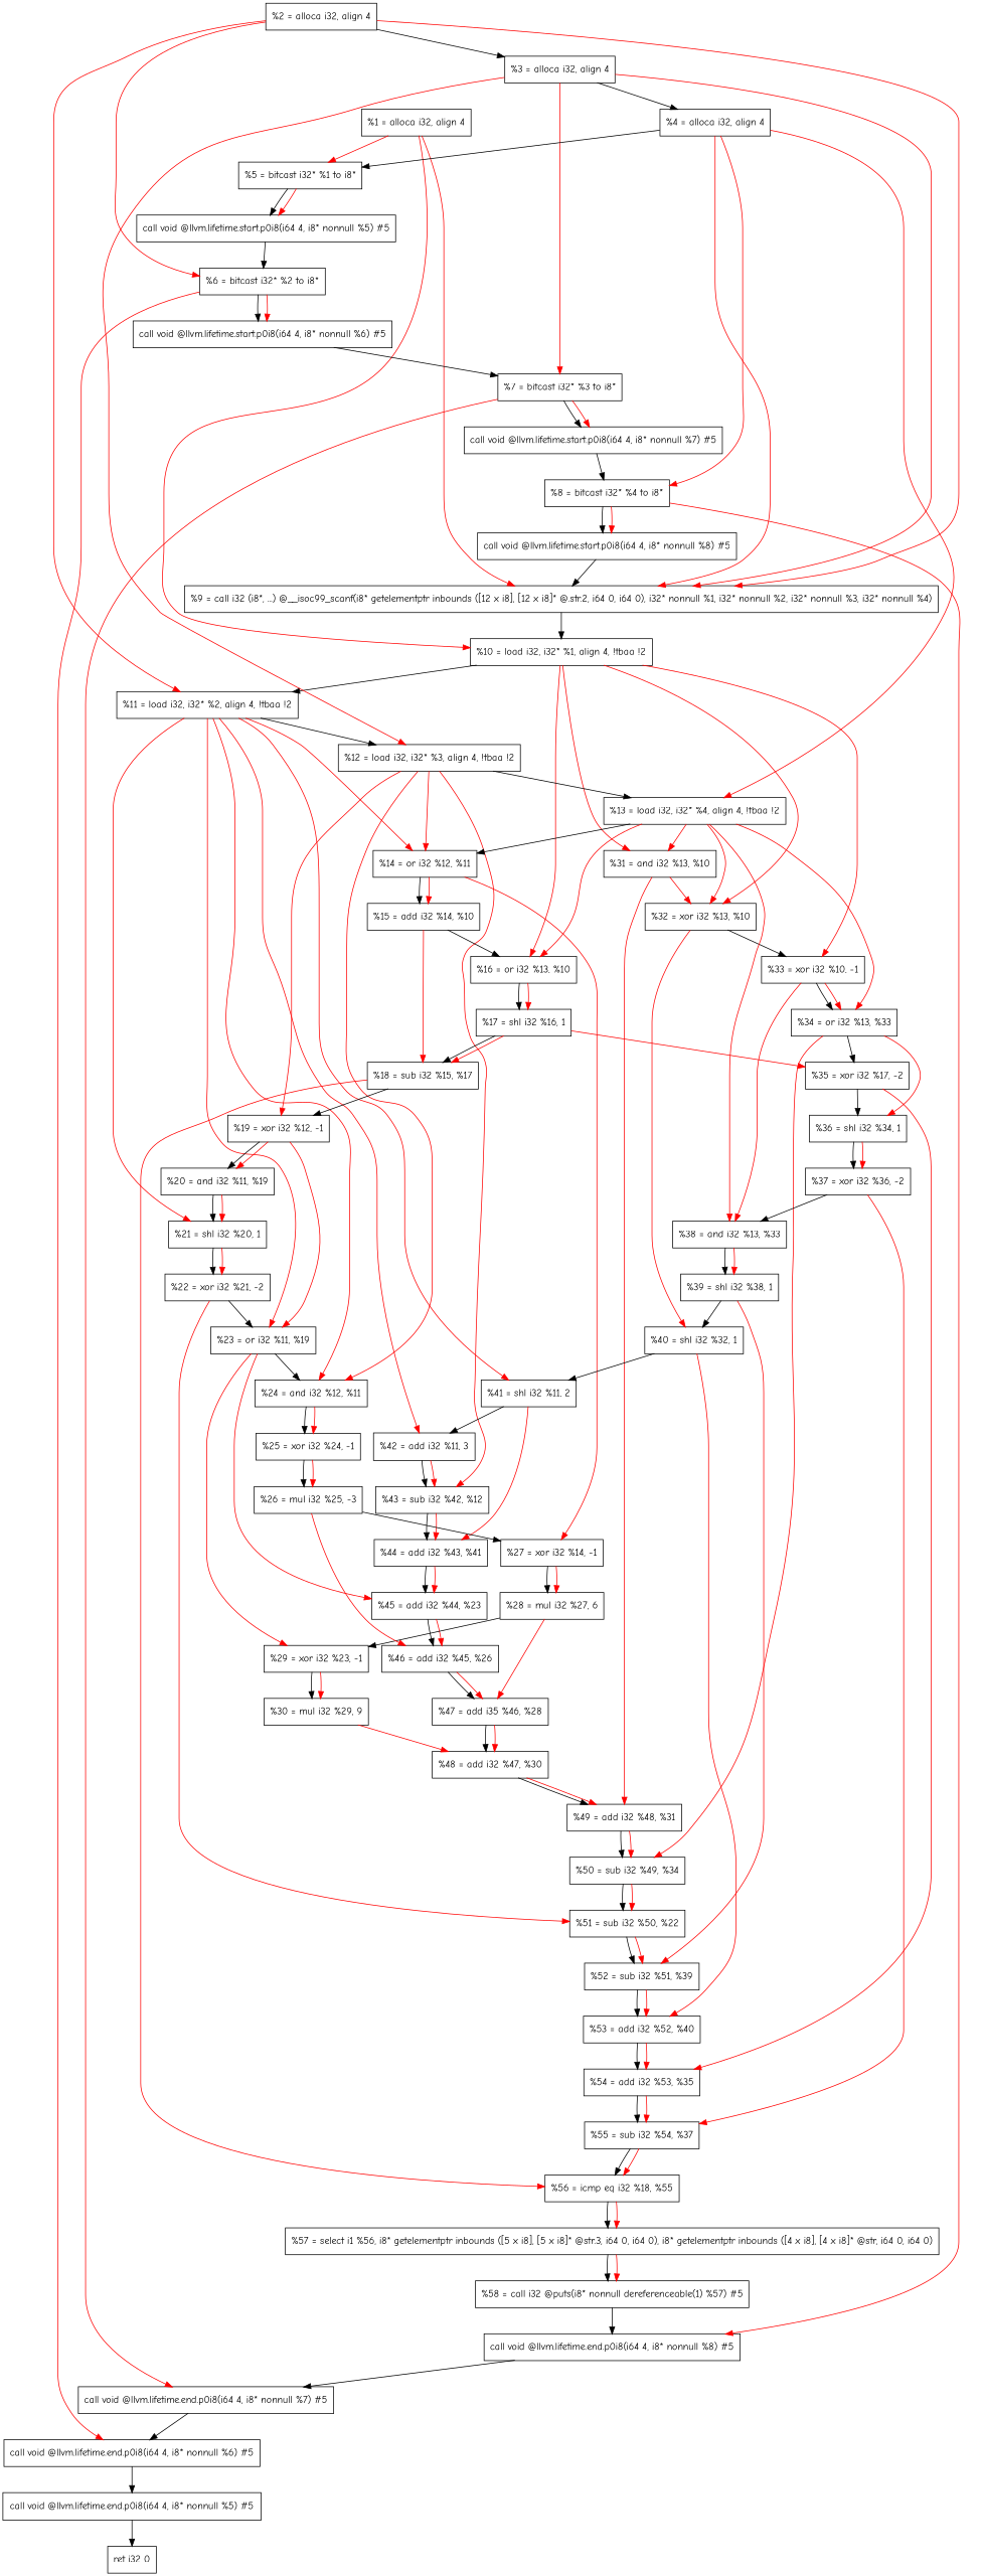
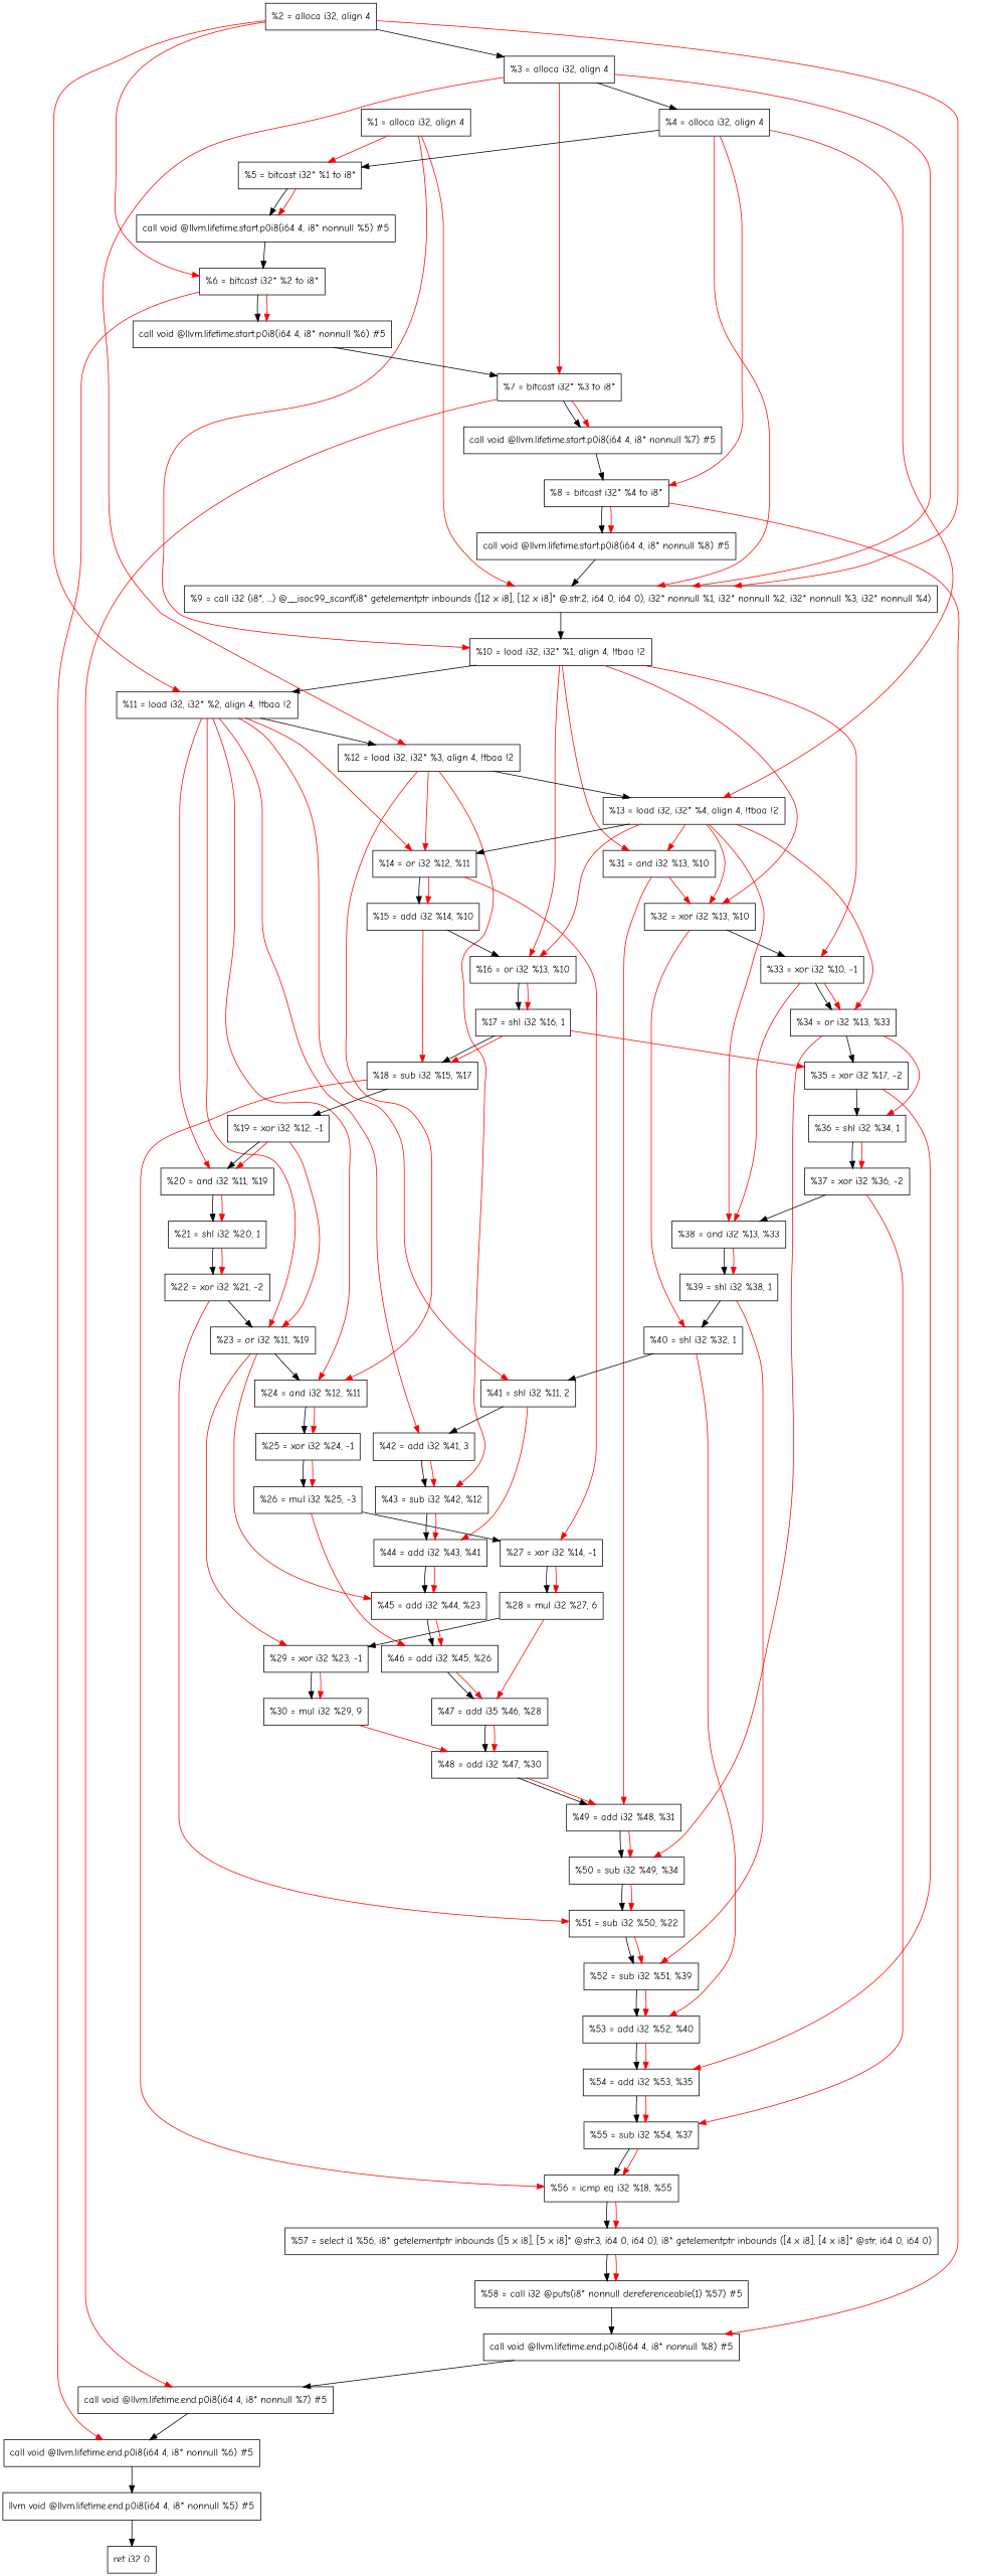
  digraph {
    fontname="Comic Neue"
    node [fontname="Comic Neue" shape=record]
    edge [color=red fontname="Comic Neue"]
    n1 [label="  %1 = alloca i32, align 4"]
    n2 [label="  %5 = bitcast i32* %1 to i8*"]
    n3 [label="  %9 = call i32 (i8*, ...) @__isoc99_scanf(i8* getelementptr inbounds ([12 x i8], [12 x i8]* @.str.2, i64 0, i64 0), i32* nonnull %1, i32* nonnull %2, i32* nonnull %3, i32* nonnull %4)"]
    n4 [label="  %10 = load i32, i32* %1, align 4, !tbaa !2"]
    n5 [label="  %2 = alloca i32, align 4"]
    n6 [label="  %3 = alloca i32, align 4"]
    n7 [label="  %6 = bitcast i32* %2 to i8*"]
    n8 [label="  %11 = load i32, i32* %2, align 4, !tbaa !2"]
    n9 [label="  call void @llvm.lifetime.start.p0i8(i64 4, i8* nonnull %5) #5"]
    n10 [label="  %16 = or i32 %13, %10"]
    n11 [label="  %31 = and i32 %13, %10"]
    n12 [label="  %32 = xor i32 %13, %10"]
    n13 [label="  %33 = xor i32 %10, -1"]
    n14 [label="  %4 = alloca i32, align 4"]
    n15 [label="  %7 = bitcast i32* %3 to i8*"]
    n16 [label="  %12 = load i32, i32* %3, align 4, !tbaa !2"]
    n17 [label="  call void @llvm.lifetime.start.p0i8(i64 4, i8* nonnull %6) #5"]
    n18 [label="  call void @llvm.lifetime.end.p0i8(i64 4, i8* nonnull %6) #5"]
    n19 [label="  %14 = or i32 %12, %11"]
    n20 [label="  %20 = and i32 %11, %19"]
    n21 [label="  %23 = or i32 %11, %19"]
    n22 [label="  %24 = and i32 %12, %11"]
    n23 [label="  %41 = shl i32 %11, 2"]
-   n24 [label="  %42 = add i32 %11, 3"]
+   n24 [label="%42 = add i32 %41, 3"]
    n25 [label="  %8 = bitcast i32* %4 to i8*"]
    n26 [label="  %13 = load i32, i32* %4, align 4, !tbaa !2"]
    n27 [label="  call void @llvm.lifetime.start.p0i8(i64 4, i8* nonnull %7) #5"]
    n28 [label="  call void @llvm.lifetime.end.p0i8(i64 4, i8* nonnull %7) #5"]
    n29 [label="  %19 = xor i32 %12, -1"]
    n30 [label="  %43 = sub i32 %42, %12"]
    n31 [label="  call void @llvm.lifetime.start.p0i8(i64 4, i8* nonnull %8) #5"]
    n32 [label="  call void @llvm.lifetime.end.p0i8(i64 4, i8* nonnull %8) #5"]
    n33 [label="  %34 = or i32 %13, %33"]
    n34 [label="  %38 = and i32 %13, %33"]
-   n35 [label="  call void @llvm.lifetime.end.p0i8(i64 4, i8* nonnull %5) #5"]
+   n35 [label="llvm void @llvm.lifetime.end.p0i8(i64 4, i8* nonnull %5) #5"]
    n36 [label="  ret i32 0"]
    n37 [label="  %15 = add i32 %14, %10"]
    n38 [label="  %18 = sub i32 %15, %17"]
    n39 [label="  %17 = shl i32 %16, 1"]
    n40 [label="  %49 = add i32 %48, %31"]
    n41 [label="  %40 = shl i32 %32, 1"]
    n42 [label="  %27 = xor i32 %14, -1"]
    n43 [label="  %21 = shl i32 %20, 1"]
    n44 [label="  %29 = xor i32 %23, -1"]
    n45 [label="  %45 = add i32 %44, %23"]
    n46 [label="  %25 = xor i32 %24, -1"]
    n47 [label="  %44 = add i32 %43, %41"]
    n48 [label="  %35 = xor i32 %17, -2"]
    n49 [label="  %36 = shl i32 %34, 1"]
    n50 [label="  %50 = sub i32 %49, %34"]
    n51 [label="  %39 = shl i32 %38, 1"]
    n52 [label="  %28 = mul i32 %27, 6"]
    n53 [label="  %56 = icmp eq i32 %18, %55"]
    n54 [label="  %54 = add i32 %53, %35"]
    n55 [label="  %57 = select i1 %56, i8* getelementptr inbounds ([5 x i8], [5 x i8]* @str.3, i64 0, i64 0), i8* getelementptr inbounds ([4 x i8], [4 x i8]* @str, i64 0, i64 0)"]
    n56 [label="  %22 = xor i32 %21, -2"]
    n57 [label="  %51 = sub i32 %50, %22"]
    n58 [label="  %52 = sub i32 %51, %39"]
    n59 [label="  %30 = mul i32 %29, 9"]
    n60 [label="  %46 = add i32 %45, %26"]
    n61 [label="  %26 = mul i32 %25, -3"]
    n62 [label="%47 = add i35 %46, %28"]
    n63 [label="  %48 = add i32 %47, %30"]
    n64 [label="  %53 = add i32 %52, %40"]
    n65 [label="  %37 = xor i32 %36, -2"]
    n66 [label="  %55 = sub i32 %54, %37"]
    n67 [label="  %58 = call i32 @puts(i8* nonnull dereferenceable(1) %57) #5"]
    n1 -> n2
    n1 -> n3
    n1 -> n4
    n2 -> n9 [color=""]
    n2 -> n9
    n3 -> n4 [color=""]
    n4 -> n8 [color=""]
    n4 -> n10
    n4 -> n11
    n4 -> n12
    n4 -> n13
    n5 -> n3
    n5 -> n6 [color=""]
    n5 -> n7
    n5 -> n8
    n6 -> n3
    n6 -> n14 [color=""]
    n6 -> n15
    n6 -> n16
    n7 -> n17 [color=""]
    n7 -> n17
    n7 -> n18
    n8 -> n16 [color=""]
    n8 -> n19
-   n8 -> n43
+   n8 -> n20
    n8 -> n21
    n8 -> n22
    n8 -> n23
    n8 -> n24
    n9 -> n7 [color=""]
    n10 -> n39 [color=""]
    n10 -> n39
    n11 -> n12
    n11 -> n40
    n12 -> n13 [color=""]
    n12 -> n41
    n13 -> n33 [color=""]
    n13 -> n33
    n13 -> n34
    n14 -> n2 [color=""]
    n14 -> n3
    n14 -> n25
    n14 -> n26
    n15 -> n27 [color=""]
    n15 -> n27
    n15 -> n28
    n16 -> n19
    n16 -> n22
    n16 -> n26 [color=""]
-   n16 -> n29
    n16 -> n30
    n17 -> n15 [color=""]
    n18 -> n35 [color=""]
    n19 -> n37 [color=""]
    n19 -> n37
    n19 -> n42
    n20 -> n43 [color=""]
    n20 -> n43
    n21 -> n22 [color=""]
    n21 -> n44
    n21 -> n45
    n22 -> n46 [color=""]
    n22 -> n46
    n23 -> n24 [color=""]
    n23 -> n47
    n24 -> n30 [color=""]
    n24 -> n30
    n25 -> n31 [color=""]
    n25 -> n31
    n25 -> n32
    n26 -> n10
    n26 -> n11
    n26 -> n12
    n26 -> n19 [color=""]
    n26 -> n33
    n26 -> n34
    n27 -> n25 [color=""]
    n28 -> n18 [color=""]
    n29 -> n20 [color=""]
    n29 -> n20
    n29 -> n21
    n30 -> n47 [color=""]
    n30 -> n47
    n31 -> n3 [color=""]
    n32 -> n28 [color=""]
    n33 -> n48 [color=""]
    n33 -> n49
    n33 -> n50
    n34 -> n51 [color=""]
    n34 -> n51
    n35 -> n36 [color=""]
    n37 -> n10 [color=""]
    n37 -> n38
    n38 -> n29 [color=""]
    n38 -> n53
    n39 -> n38 [color=""]
    n39 -> n38
    n39 -> n48
    n40 -> n50 [color=""]
    n40 -> n50
    n41 -> n23 [color=""]
    n41 -> n64
    n42 -> n52 [color=""]
    n42 -> n52
    n43 -> n56 [color=""]
    n43 -> n56
    n44 -> n59 [color=""]
    n44 -> n59
    n45 -> n60 [color=""]
    n45 -> n60
    n46 -> n61 [color=""]
    n46 -> n61
    n47 -> n45 [color=""]
    n47 -> n45
    n48 -> n49 [color=""]
    n48 -> n54
    n49 -> n65 [color=""]
    n49 -> n65
    n50 -> n57 [color=""]
    n50 -> n57
    n51 -> n41 [color=""]
    n51 -> n58
    n52 -> n44 [color=""]
    n52 -> n62
    n53 -> n55 [color=""]
    n53 -> n55
    n54 -> n66 [color=""]
    n54 -> n66
    n55 -> n67 [color=""]
    n55 -> n67
    n56 -> n21 [color=""]
    n56 -> n57
    n57 -> n58 [color=""]
    n57 -> n58
    n58 -> n64 [color=""]
    n58 -> n64
    n59 -> n63
    n60 -> n62 [color=""]
    n60 -> n62
    n61 -> n42 [color=""]
    n61 -> n60
    n62 -> n63 [color=""]
    n62 -> n63
    n63 -> n40 [color=""]
    n63 -> n40
    n64 -> n54 [color=""]
    n64 -> n54
    n65 -> n34 [color=""]
    n65 -> n66
    n66 -> n53 [color=""]
    n66 -> n53
    n67 -> n32 [color=""]
  }
